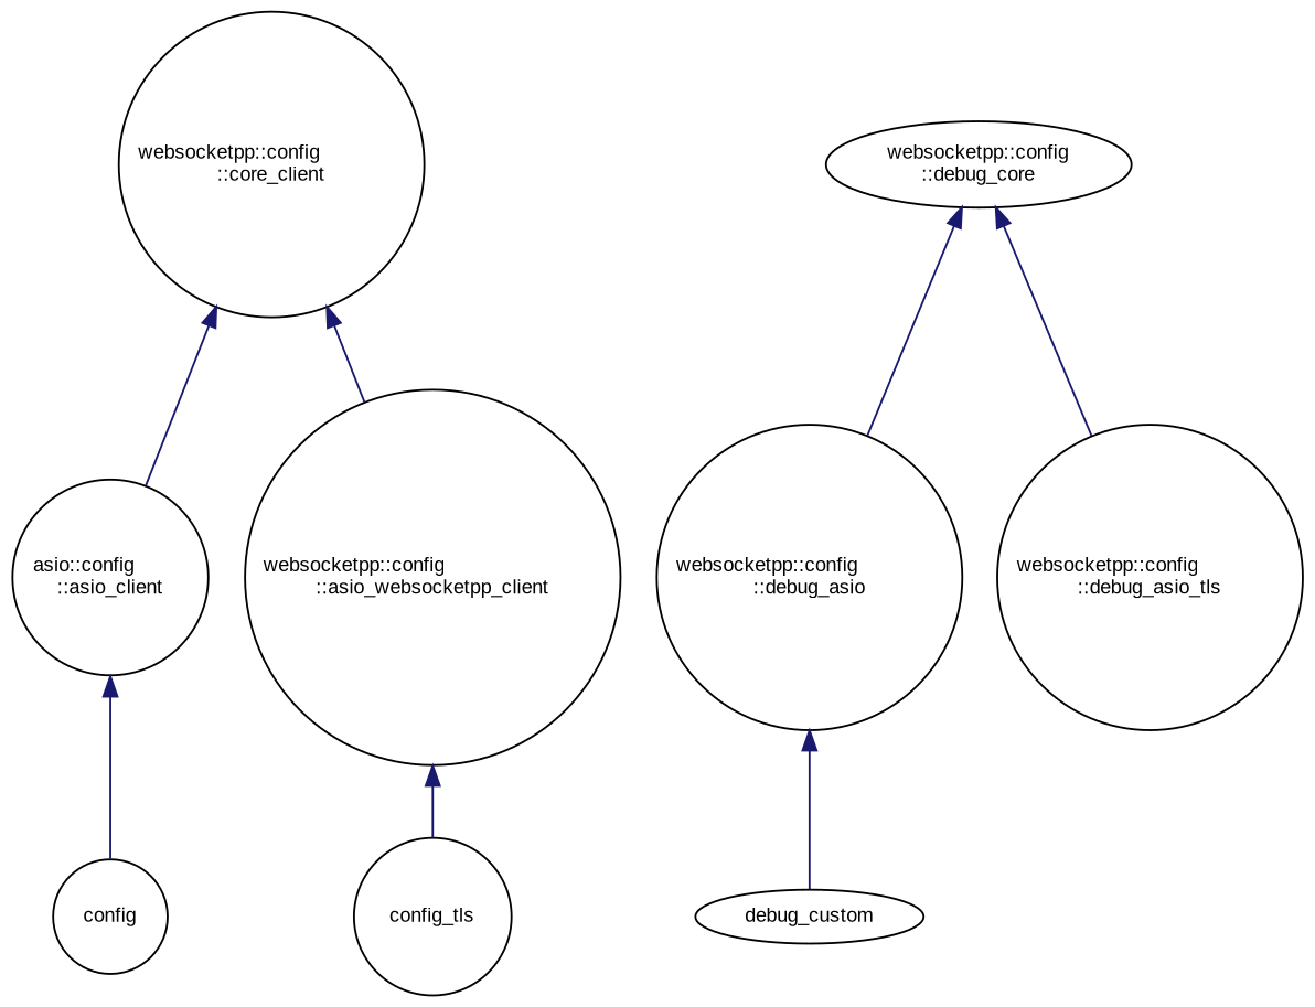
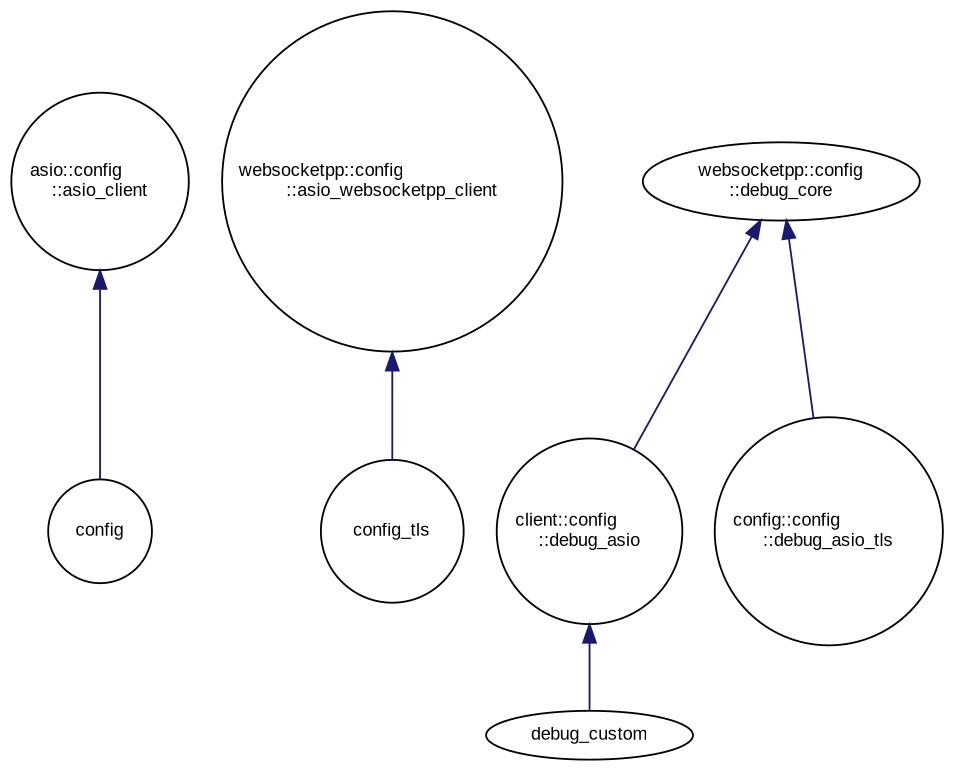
  digraph {
    fontname="Liberation Sans"
    rankdir=TB
    node [color=black fillcolor=white fontname="Liberation Sans" fontsize=10 shape=circle style=filled]
    edge [color=midnightblue dir=back fontname="Liberation Sans" fontsize=10 labelfontname=Helvetica labelfontsize=10 style=solid]
-   n1 [height=0.2 label="websocketpp::config\l::core_client" width=0.4]
    n2 [height=0.2 label="asio::config\l::asio_client" width=0.4]
    n3 [height=0.2 label="websocketpp::config\l::asio_websocketpp_client" width=0.4]
    n4 [height=0.2 label=config width=0.4]
    n5 [height=0.2 label=config_tls width=0.4]
    n6 [height=0.2 label="websocketpp::config\l::debug_core" shape=ellipse width=0.4]
-   n7 [height=0.2 label="websocketpp::config\l::debug_asio" width=0.4]
-   n8 [height=0.2 label="websocketpp::config\l::debug_asio_tls" width=0.4]
+   n7 [height=0.2 label="client::config\l::debug_asio" width=0.4]
+   n8 [height=0.2 label="config::config\l::debug_asio_tls" width=0.4]
    n9 [height=0.2 label=debug_custom shape=ellipse width=0.4]
-   n1 -> n2
-   n1 -> n3
    n2 -> n4
    n3 -> n5
    n6 -> n7
    n6 -> n8
    n7 -> n9
  }
